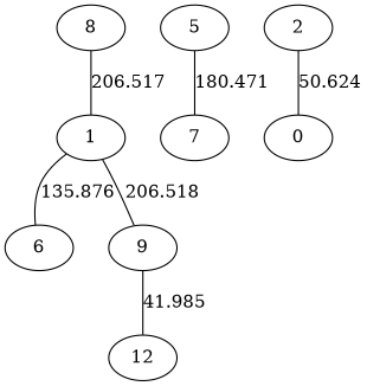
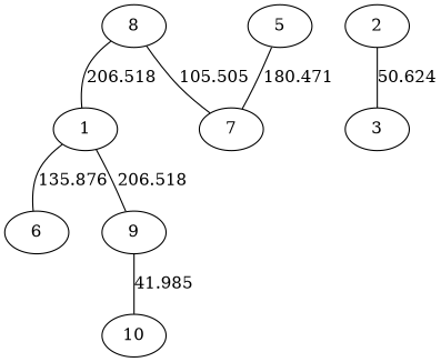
  graph {
    1
    6
    9
-   10 [label=12]
+   10
    8
    7
    5
    2
-   3 [label=0]
+   3
    1 -- 6 [label=135.876]
    1 -- 9 [label=206.518]
    9 -- 10 [label=41.985]
-   8 -- 1 [label=206.517]
+   8 -- 1 [label=206.518]
+   8 -- 7 [label=105.505]
    5 -- 7 [label=180.471]
    2 -- 3 [label=50.624]
  }
